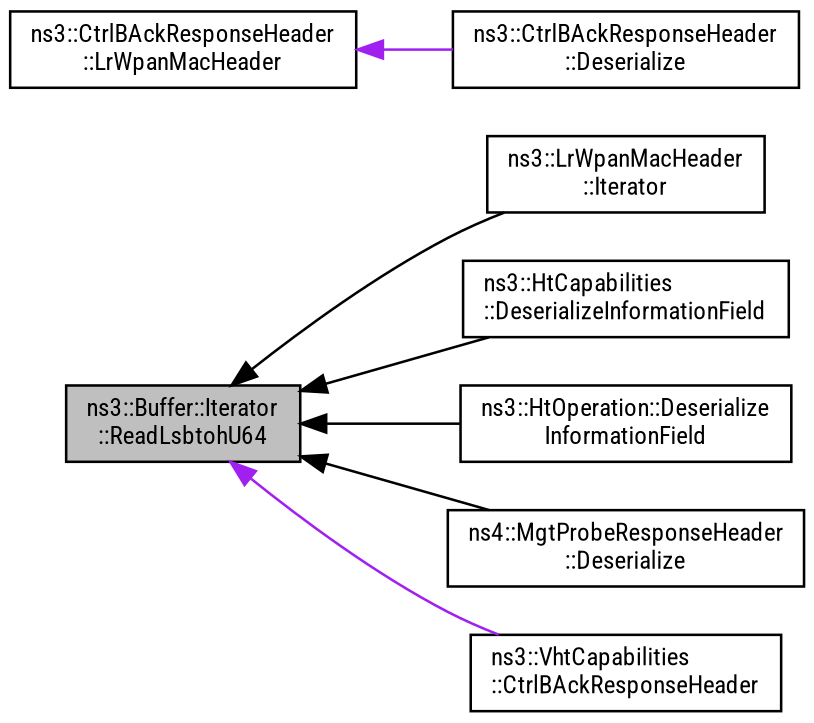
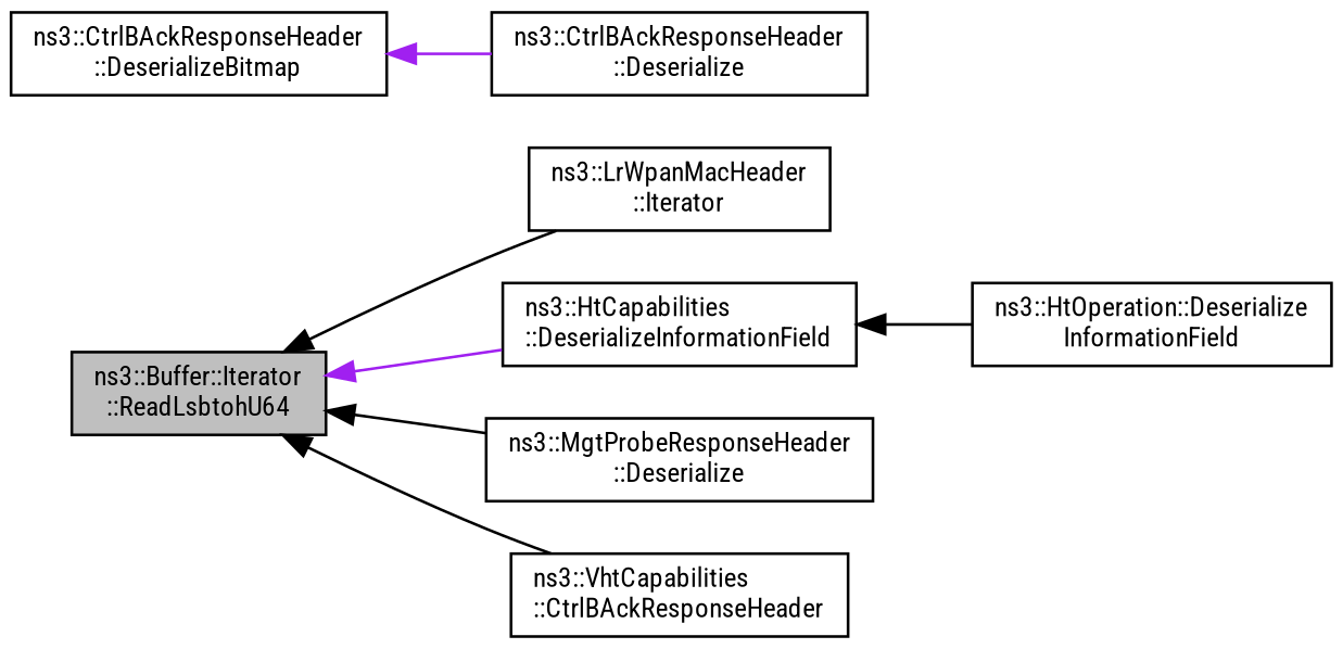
  digraph {
    fontname="Roboto Condensed"
    rankdir=LR
    node [color=black fillcolor=white fontname="Roboto Condensed" fontsize=10 shape=record style=filled]
    edge [color=black dir=back fontname="Roboto Condensed" fontsize=10 labelfontname=Helvetica labelfontsize=10 style=solid]
    n1 [fillcolor=grey75 fontcolor=black height=0.2 label="ns3::Buffer::Iterator\l::ReadLsbtohU64" width=0.4]
    n2 [height=0.2 label="ns3::LrWpanMacHeader\l::Iterator" width=0.4]
    n3 [height=0.2 label="ns3::HtCapabilities\l::DeserializeInformationField" width=0.4]
    n4 [height=0.2 label="ns3::HtOperation::Deserialize\lInformationField" width=0.4]
-   n5 [height=0.2 label="ns4::MgtProbeResponseHeader\l::Deserialize" width=0.4]
+   n5 [height=0.2 label="ns3::MgtProbeResponseHeader\l::Deserialize" width=0.4]
    n6 [height=0.2 label="ns3::VhtCapabilities\l::CtrlBAckResponseHeader" width=0.4]
-   n7 [height=0.2 label="ns3::CtrlBAckResponseHeader\l::LrWpanMacHeader" width=0.4]
+   n7 [height=0.2 label="ns3::CtrlBAckResponseHeader\l::DeserializeBitmap" width=0.4]
    n8 [height=0.2 label="ns3::CtrlBAckResponseHeader\l::Deserialize" width=0.4]
    n1 -> n2
-   n1 -> n3
-   n1 -> n4
+   n1 -> n3 [color=purple]
+   n3 -> n4
    n1 -> n5
-   n1 -> n6 [color=purple]
+   n1 -> n6
    n7 -> n8 [color=purple]
  }
